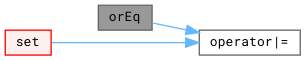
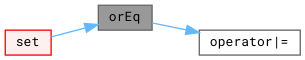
  digraph {
    fontname="Roboto Mono"
    rankdir=RL
    node [fontname="Roboto Mono" fontsize=10 shape=box style=filled]
    edge [color=steelblue1 dir=back fontname="Roboto Mono" fontsize=10 labelfontname=Helvetica labelfontsize=10 style=solid]
    n1 [color=gray40 fillcolor=grey60 fontcolor=black height=0.2 label=orEq width=0.4]
    n2 [color=red fillcolor="#FFF0F0" height=0.2 label=set width=0.4]
    n3 [color=grey40 fillcolor=white height=0.2 label="operator\|=" width=0.4]
-   n3 -> n2
+   n1 -> n2
    n3 -> n1
  }
